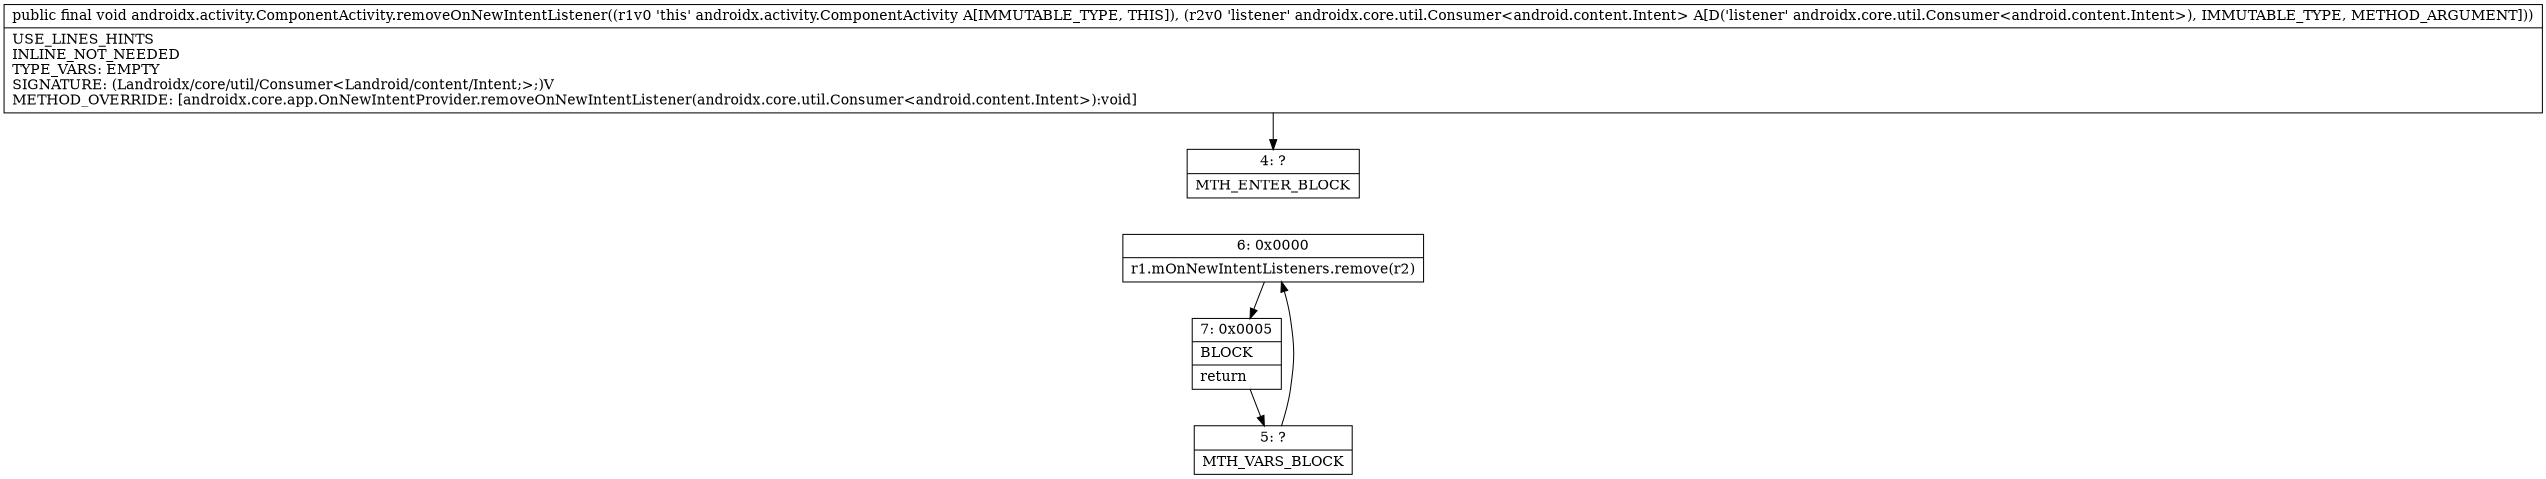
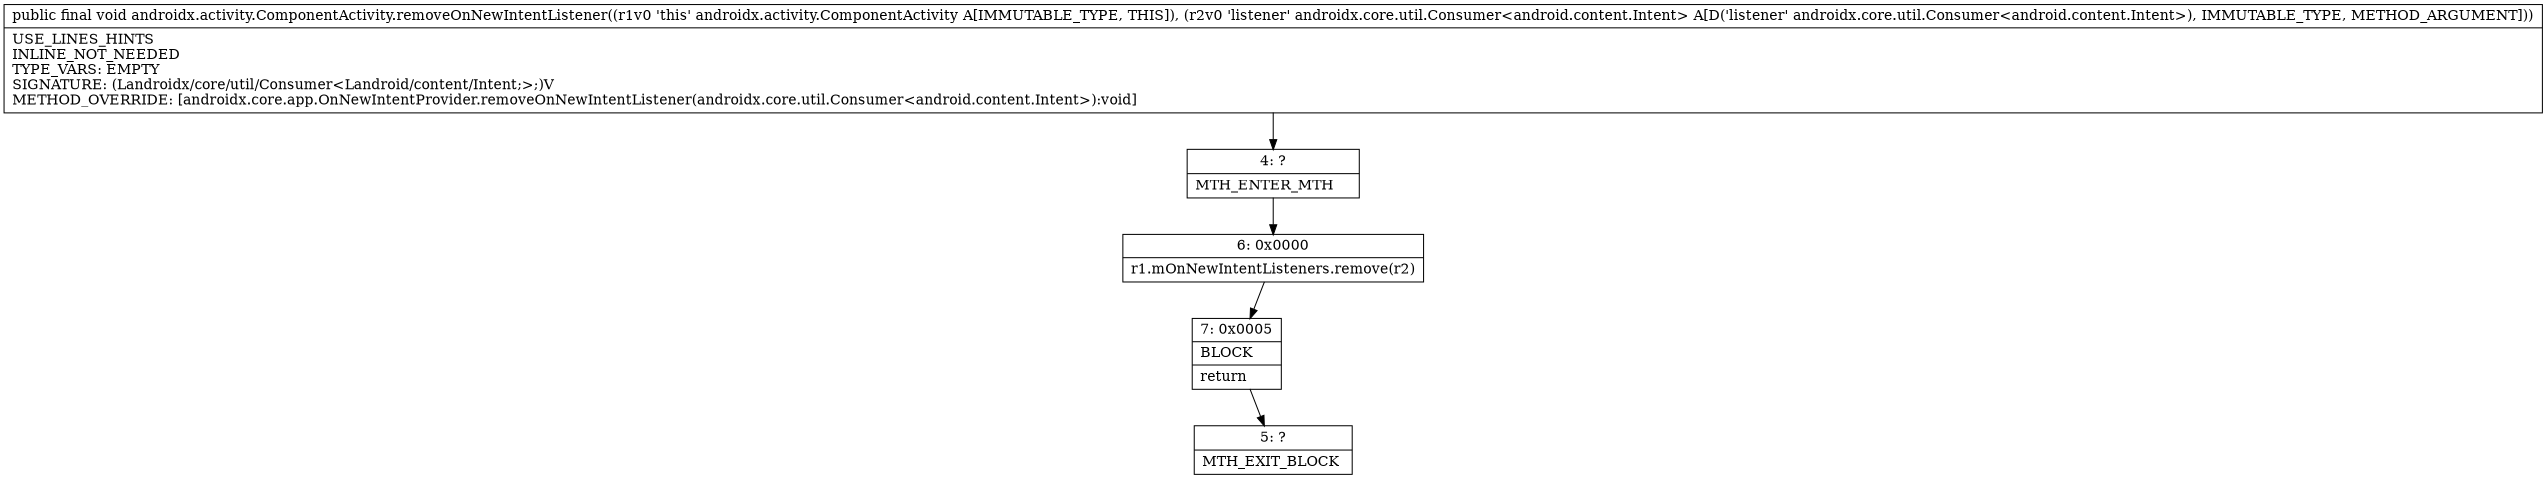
  digraph {
    node [shape=record]
-   n1 [label="{4\:\ ?|MTH_ENTER_BLOCK\l}"]
+   n1 [label="{4\:\ ?|MTH_ENTER_MTH\l}"]
    n2 [label="{6\:\ 0x0000|r1.mOnNewIntentListeners.remove(r2)\l}"]
    n3 [label="{7\:\ 0x0005|BLOCK\l|return\l}"]
-   n4 [label="{5\:\ ?|MTH_VARS_BLOCK\l}"]
+   n4 [label="{5\:\ ?|MTH_EXIT_BLOCK\l}"]
    n5 [label="{public final void androidx.activity.ComponentActivity.removeOnNewIntentListener((r1v0 'this' androidx.activity.ComponentActivity A[IMMUTABLE_TYPE, THIS]), (r2v0 'listener' androidx.core.util.Consumer\<android.content.Intent\> A[D('listener' androidx.core.util.Consumer\<android.content.Intent\>), IMMUTABLE_TYPE, METHOD_ARGUMENT]))  | USE_LINES_HINTS\lINLINE_NOT_NEEDED\lTYPE_VARS: EMPTY\lSIGNATURE: (Landroidx\/core\/util\/Consumer\<Landroid\/content\/Intent;\>;)V\lMETHOD_OVERRIDE: [androidx.core.app.OnNewIntentProvider.removeOnNewIntentListener(androidx.core.util.Consumer\<android.content.Intent\>):void]\l}"]
-   n4 -> n2
+   n1 -> n2
    n2 -> n3
    n3 -> n4
    n5 -> n1
  }
